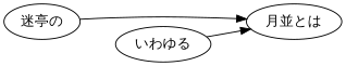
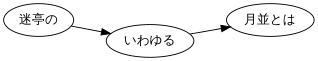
  digraph {
    rankdir=LR
    n1 [label="迷亭の"]
    n2 [label="月並とは"]
    n3 [label="いわゆる"]
-   n1 -> n2
+   n1 -> n3
    n3 -> n2
  }
